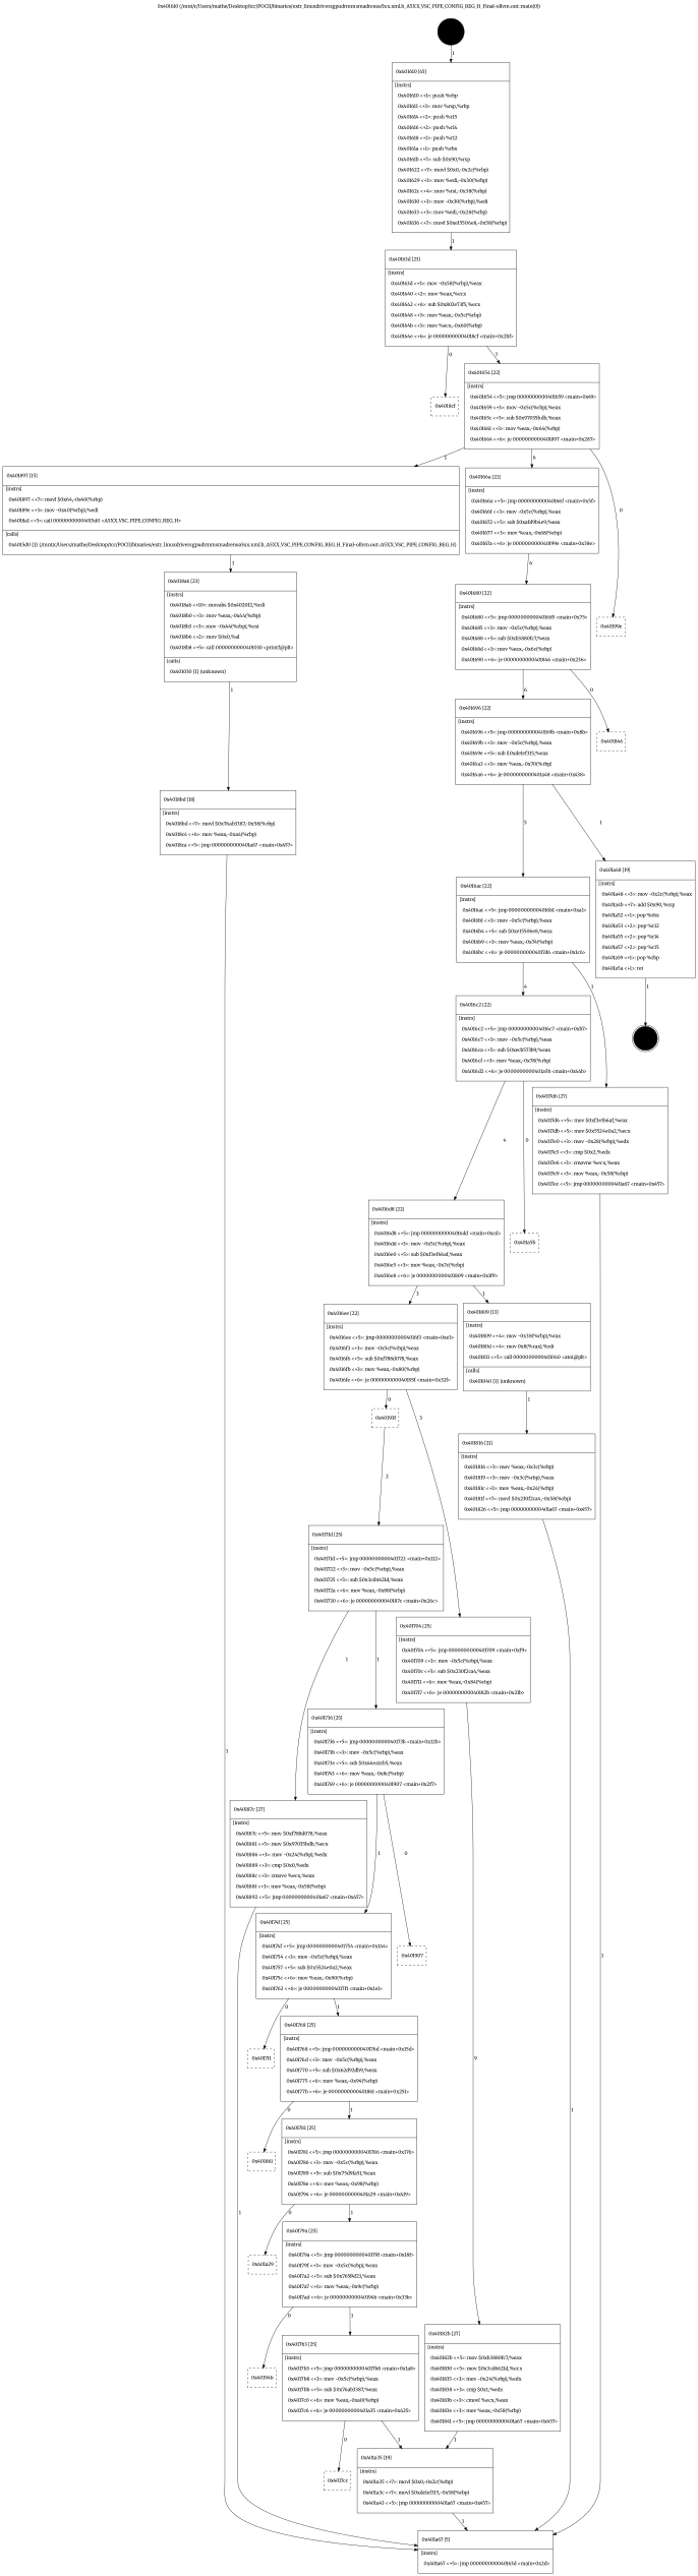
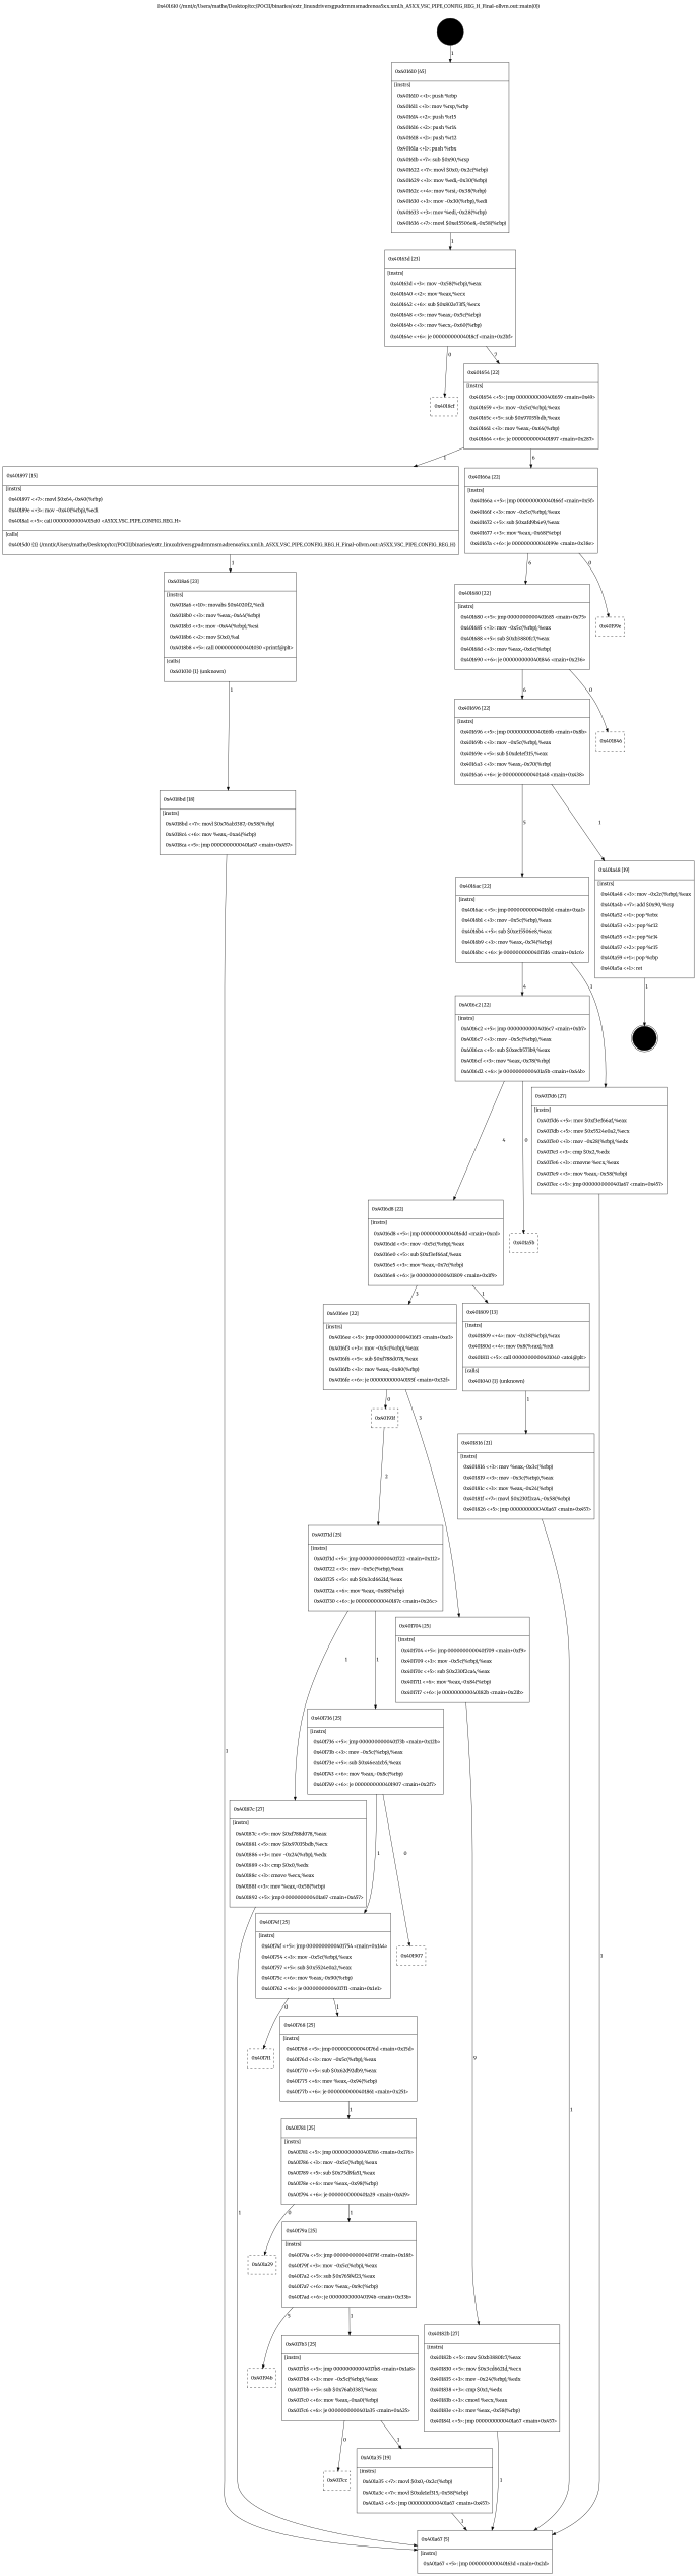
  digraph {
    fontname=Merriweather
    label="0x401610 (/mnt/c/Users/mathe/Desktop/tcc/POCII/binaries/extr_linuxdriversgpudrmmsmadrenoa5xx.xml.h_A5XX_VSC_PIPE_CONFIG_REG_H_Final-ollvm.out::main(0))"
    labelloc=t
    node [fontname=Merriweather shape=record]
    edge [fontname=Merriweather]
    Entry [fillcolor=black height=0.3 shape=circle style=filled width=0.3]
    n2 [label="{\n     0x401610 [45]\l\n     | [instrs]\l\n     &nbsp;&nbsp;0x401610 \<+1\>: push %rbp\l\n     &nbsp;&nbsp;0x401611 \<+3\>: mov %rsp,%rbp\l\n     &nbsp;&nbsp;0x401614 \<+2\>: push %r15\l\n     &nbsp;&nbsp;0x401616 \<+2\>: push %r14\l\n     &nbsp;&nbsp;0x401618 \<+2\>: push %r12\l\n     &nbsp;&nbsp;0x40161a \<+1\>: push %rbx\l\n     &nbsp;&nbsp;0x40161b \<+7\>: sub $0x90,%rsp\l\n     &nbsp;&nbsp;0x401622 \<+7\>: movl $0x0,-0x2c(%rbp)\l\n     &nbsp;&nbsp;0x401629 \<+3\>: mov %edi,-0x30(%rbp)\l\n     &nbsp;&nbsp;0x40162c \<+4\>: mov %rsi,-0x38(%rbp)\l\n     &nbsp;&nbsp;0x401630 \<+3\>: mov -0x30(%rbp),%edi\l\n     &nbsp;&nbsp;0x401633 \<+3\>: mov %edi,-0x28(%rbp)\l\n     &nbsp;&nbsp;0x401636 \<+7\>: movl $0xe15506e8,-0x58(%rbp)\l\n  }"]
    n3 [label="{\n     0x40163d [23]\l\n     | [instrs]\l\n     &nbsp;&nbsp;0x40163d \<+3\>: mov -0x58(%rbp),%eax\l\n     &nbsp;&nbsp;0x401640 \<+2\>: mov %eax,%ecx\l\n     &nbsp;&nbsp;0x401642 \<+6\>: sub $0x802e73f5,%ecx\l\n     &nbsp;&nbsp;0x401648 \<+3\>: mov %eax,-0x5c(%rbp)\l\n     &nbsp;&nbsp;0x40164b \<+3\>: mov %ecx,-0x60(%rbp)\l\n     &nbsp;&nbsp;0x40164e \<+6\>: je 00000000004018cf \<main+0x2bf\>\l\n  }"]
    n4 [label="{\n     0x4018cf\l\n  }" style=dashed]
    n5 [label="{\n     0x401654 [22]\l\n     | [instrs]\l\n     &nbsp;&nbsp;0x401654 \<+5\>: jmp 0000000000401659 \<main+0x49\>\l\n     &nbsp;&nbsp;0x401659 \<+3\>: mov -0x5c(%rbp),%eax\l\n     &nbsp;&nbsp;0x40165c \<+5\>: sub $0x97035bdb,%eax\l\n     &nbsp;&nbsp;0x401661 \<+3\>: mov %eax,-0x64(%rbp)\l\n     &nbsp;&nbsp;0x401664 \<+6\>: je 0000000000401897 \<main+0x287\>\l\n  }"]
    n6 [label="{\n     0x401897 [15]\l\n     | [instrs]\l\n     &nbsp;&nbsp;0x401897 \<+7\>: movl $0x64,-0x40(%rbp)\l\n     &nbsp;&nbsp;0x40189e \<+3\>: mov -0x40(%rbp),%edi\l\n     &nbsp;&nbsp;0x4018a1 \<+5\>: call 00000000004015d0 \<A5XX_VSC_PIPE_CONFIG_REG_H\>\l\n     | [calls]\l\n     &nbsp;&nbsp;0x4015d0 \{1\} (/mnt/c/Users/mathe/Desktop/tcc/POCII/binaries/extr_linuxdriversgpudrmmsmadrenoa5xx.xml.h_A5XX_VSC_PIPE_CONFIG_REG_H_Final-ollvm.out::A5XX_VSC_PIPE_CONFIG_REG_H)\l\n  }"]
    n7 [label="{\n     0x40166a [22]\l\n     | [instrs]\l\n     &nbsp;&nbsp;0x40166a \<+5\>: jmp 000000000040166f \<main+0x5f\>\l\n     &nbsp;&nbsp;0x40166f \<+3\>: mov -0x5c(%rbp),%eax\l\n     &nbsp;&nbsp;0x401672 \<+5\>: sub $0xafd9b4e9,%eax\l\n     &nbsp;&nbsp;0x401677 \<+3\>: mov %eax,-0x68(%rbp)\l\n     &nbsp;&nbsp;0x40167a \<+6\>: je 000000000040199e \<main+0x38e\>\l\n  }"]
    n8 [label="{\n     0x4018a6 [23]\l\n     | [instrs]\l\n     &nbsp;&nbsp;0x4018a6 \<+10\>: movabs $0x4020f2,%rdi\l\n     &nbsp;&nbsp;0x4018b0 \<+3\>: mov %eax,-0x44(%rbp)\l\n     &nbsp;&nbsp;0x4018b3 \<+3\>: mov -0x44(%rbp),%esi\l\n     &nbsp;&nbsp;0x4018b6 \<+2\>: mov $0x0,%al\l\n     &nbsp;&nbsp;0x4018b8 \<+5\>: call 0000000000401030 \<printf@plt\>\l\n     | [calls]\l\n     &nbsp;&nbsp;0x401030 \{1\} (unknown)\l\n  }"]
    n9 [label="{\n     0x40199e\l\n  }" style=dashed]
    n10 [label="{\n     0x401680 [22]\l\n     | [instrs]\l\n     &nbsp;&nbsp;0x401680 \<+5\>: jmp 0000000000401685 \<main+0x75\>\l\n     &nbsp;&nbsp;0x401685 \<+3\>: mov -0x5c(%rbp),%eax\l\n     &nbsp;&nbsp;0x401688 \<+5\>: sub $0xb3880fc7,%eax\l\n     &nbsp;&nbsp;0x40168d \<+3\>: mov %eax,-0x6c(%rbp)\l\n     &nbsp;&nbsp;0x401690 \<+6\>: je 0000000000401846 \<main+0x236\>\l\n  }"]
    Exit [fillcolor=black height=0.3 peripheries=2 shape=circle style=filled width=0.3]
    n12 [label="{\n     0x4018bd [18]\l\n     | [instrs]\l\n     &nbsp;&nbsp;0x4018bd \<+7\>: movl $0x76ab3387,-0x58(%rbp)\l\n     &nbsp;&nbsp;0x4018c4 \<+6\>: mov %eax,-0xa4(%rbp)\l\n     &nbsp;&nbsp;0x4018ca \<+5\>: jmp 0000000000401a67 \<main+0x457\>\l\n  }"]
    n13 [label="{\n     0x401846\l\n  }" style=dashed]
    n14 [label="{\n     0x401696 [22]\l\n     | [instrs]\l\n     &nbsp;&nbsp;0x401696 \<+5\>: jmp 000000000040169b \<main+0x8b\>\l\n     &nbsp;&nbsp;0x40169b \<+3\>: mov -0x5c(%rbp),%eax\l\n     &nbsp;&nbsp;0x40169e \<+5\>: sub $0xde1ef315,%eax\l\n     &nbsp;&nbsp;0x4016a3 \<+3\>: mov %eax,-0x70(%rbp)\l\n     &nbsp;&nbsp;0x4016a6 \<+6\>: je 0000000000401a48 \<main+0x438\>\l\n  }"]
    n15 [label="{\n     0x4017cc\l\n  }" style=dashed]
    n16 [label="{\n     0x401a48 [19]\l\n     | [instrs]\l\n     &nbsp;&nbsp;0x401a48 \<+3\>: mov -0x2c(%rbp),%eax\l\n     &nbsp;&nbsp;0x401a4b \<+7\>: add $0x90,%rsp\l\n     &nbsp;&nbsp;0x401a52 \<+1\>: pop %rbx\l\n     &nbsp;&nbsp;0x401a53 \<+2\>: pop %r12\l\n     &nbsp;&nbsp;0x401a55 \<+2\>: pop %r14\l\n     &nbsp;&nbsp;0x401a57 \<+2\>: pop %r15\l\n     &nbsp;&nbsp;0x401a59 \<+1\>: pop %rbp\l\n     &nbsp;&nbsp;0x401a5a \<+1\>: ret\l\n  }"]
    n17 [label="{\n     0x4016ac [22]\l\n     | [instrs]\l\n     &nbsp;&nbsp;0x4016ac \<+5\>: jmp 00000000004016b1 \<main+0xa1\>\l\n     &nbsp;&nbsp;0x4016b1 \<+3\>: mov -0x5c(%rbp),%eax\l\n     &nbsp;&nbsp;0x4016b4 \<+5\>: sub $0xe15506e8,%eax\l\n     &nbsp;&nbsp;0x4016b9 \<+3\>: mov %eax,-0x74(%rbp)\l\n     &nbsp;&nbsp;0x4016bc \<+6\>: je 00000000004017d6 \<main+0x1c6\>\l\n  }"]
    n18 [label="{\n     0x401a35 [19]\l\n     | [instrs]\l\n     &nbsp;&nbsp;0x401a35 \<+7\>: movl $0x0,-0x2c(%rbp)\l\n     &nbsp;&nbsp;0x401a3c \<+7\>: movl $0xde1ef315,-0x58(%rbp)\l\n     &nbsp;&nbsp;0x401a43 \<+5\>: jmp 0000000000401a67 \<main+0x457\>\l\n  }"]
    n19 [label="{\n     0x401a67 [5]\l\n     | [instrs]\l\n     &nbsp;&nbsp;0x401a67 \<+5\>: jmp 000000000040163d \<main+0x2d\>\l\n  }"]
    n20 [label="{\n     0x4017d6 [27]\l\n     | [instrs]\l\n     &nbsp;&nbsp;0x4017d6 \<+5\>: mov $0xf3ef66af,%eax\l\n     &nbsp;&nbsp;0x4017db \<+5\>: mov $0x5524e0a2,%ecx\l\n     &nbsp;&nbsp;0x4017e0 \<+3\>: mov -0x28(%rbp),%edx\l\n     &nbsp;&nbsp;0x4017e3 \<+3\>: cmp $0x2,%edx\l\n     &nbsp;&nbsp;0x4017e6 \<+3\>: cmovne %ecx,%eax\l\n     &nbsp;&nbsp;0x4017e9 \<+3\>: mov %eax,-0x58(%rbp)\l\n     &nbsp;&nbsp;0x4017ec \<+5\>: jmp 0000000000401a67 \<main+0x457\>\l\n  }"]
    n21 [label="{\n     0x4016c2 [22]\l\n     | [instrs]\l\n     &nbsp;&nbsp;0x4016c2 \<+5\>: jmp 00000000004016c7 \<main+0xb7\>\l\n     &nbsp;&nbsp;0x4016c7 \<+3\>: mov -0x5c(%rbp),%eax\l\n     &nbsp;&nbsp;0x4016ca \<+5\>: sub $0xecb573b9,%eax\l\n     &nbsp;&nbsp;0x4016cf \<+3\>: mov %eax,-0x78(%rbp)\l\n     &nbsp;&nbsp;0x4016d2 \<+6\>: je 0000000000401a5b \<main+0x44b\>\l\n  }"]
    n22 [label="{\n     0x4017b3 [25]\l\n     | [instrs]\l\n     &nbsp;&nbsp;0x4017b3 \<+5\>: jmp 00000000004017b8 \<main+0x1a8\>\l\n     &nbsp;&nbsp;0x4017b8 \<+3\>: mov -0x5c(%rbp),%eax\l\n     &nbsp;&nbsp;0x4017bb \<+5\>: sub $0x76ab3387,%eax\l\n     &nbsp;&nbsp;0x4017c0 \<+6\>: mov %eax,-0xa0(%rbp)\l\n     &nbsp;&nbsp;0x4017c6 \<+6\>: je 0000000000401a35 \<main+0x425\>\l\n  }"]
    n23 [label="{\n     0x401a5b\l\n  }" style=dashed]
    n24 [label="{\n     0x4016d8 [22]\l\n     | [instrs]\l\n     &nbsp;&nbsp;0x4016d8 \<+5\>: jmp 00000000004016dd \<main+0xcd\>\l\n     &nbsp;&nbsp;0x4016dd \<+3\>: mov -0x5c(%rbp),%eax\l\n     &nbsp;&nbsp;0x4016e0 \<+5\>: sub $0xf3ef66af,%eax\l\n     &nbsp;&nbsp;0x4016e5 \<+3\>: mov %eax,-0x7c(%rbp)\l\n     &nbsp;&nbsp;0x4016e8 \<+6\>: je 0000000000401809 \<main+0x1f9\>\l\n  }"]
    n25 [label="{\n     0x40194b\l\n  }" style=dashed]
    n26 [label="{\n     0x401809 [13]\l\n     | [instrs]\l\n     &nbsp;&nbsp;0x401809 \<+4\>: mov -0x38(%rbp),%rax\l\n     &nbsp;&nbsp;0x40180d \<+4\>: mov 0x8(%rax),%rdi\l\n     &nbsp;&nbsp;0x401811 \<+5\>: call 0000000000401040 \<atoi@plt\>\l\n     | [calls]\l\n     &nbsp;&nbsp;0x401040 \{1\} (unknown)\l\n  }"]
    n27 [label="{\n     0x4016ee [22]\l\n     | [instrs]\l\n     &nbsp;&nbsp;0x4016ee \<+5\>: jmp 00000000004016f3 \<main+0xe3\>\l\n     &nbsp;&nbsp;0x4016f3 \<+3\>: mov -0x5c(%rbp),%eax\l\n     &nbsp;&nbsp;0x4016f6 \<+5\>: sub $0xf788d078,%eax\l\n     &nbsp;&nbsp;0x4016fb \<+3\>: mov %eax,-0x80(%rbp)\l\n     &nbsp;&nbsp;0x4016fe \<+6\>: je 000000000040193f \<main+0x32f\>\l\n  }"]
    n28 [label="{\n     0x40179a [25]\l\n     | [instrs]\l\n     &nbsp;&nbsp;0x40179a \<+5\>: jmp 000000000040179f \<main+0x18f\>\l\n     &nbsp;&nbsp;0x40179f \<+3\>: mov -0x5c(%rbp),%eax\l\n     &nbsp;&nbsp;0x4017a2 \<+5\>: sub $0x765f4f23,%eax\l\n     &nbsp;&nbsp;0x4017a7 \<+6\>: mov %eax,-0x9c(%rbp)\l\n     &nbsp;&nbsp;0x4017ad \<+6\>: je 000000000040194b \<main+0x33b\>\l\n  }"]
    n29 [label="{\n     0x401816 [21]\l\n     | [instrs]\l\n     &nbsp;&nbsp;0x401816 \<+3\>: mov %eax,-0x3c(%rbp)\l\n     &nbsp;&nbsp;0x401819 \<+3\>: mov -0x3c(%rbp),%eax\l\n     &nbsp;&nbsp;0x40181c \<+3\>: mov %eax,-0x24(%rbp)\l\n     &nbsp;&nbsp;0x40181f \<+7\>: movl $0x230f2ca4,-0x58(%rbp)\l\n     &nbsp;&nbsp;0x401826 \<+5\>: jmp 0000000000401a67 \<main+0x457\>\l\n  }"]
    n30 [label="{\n     0x40193f\l\n  }" style=dashed]
    n31 [label="{\n     0x401704 [25]\l\n     | [instrs]\l\n     &nbsp;&nbsp;0x401704 \<+5\>: jmp 0000000000401709 \<main+0xf9\>\l\n     &nbsp;&nbsp;0x401709 \<+3\>: mov -0x5c(%rbp),%eax\l\n     &nbsp;&nbsp;0x40170c \<+5\>: sub $0x230f2ca4,%eax\l\n     &nbsp;&nbsp;0x401711 \<+6\>: mov %eax,-0x84(%rbp)\l\n     &nbsp;&nbsp;0x401717 \<+6\>: je 000000000040182b \<main+0x21b\>\l\n  }"]
    n32 [label="{\n     0x401a29\l\n  }" style=dashed]
    n33 [label="{\n     0x40171d [25]\l\n     | [instrs]\l\n     &nbsp;&nbsp;0x40171d \<+5\>: jmp 0000000000401722 \<main+0x112\>\l\n     &nbsp;&nbsp;0x401722 \<+3\>: mov -0x5c(%rbp),%eax\l\n     &nbsp;&nbsp;0x401725 \<+5\>: sub $0x3cd6621d,%eax\l\n     &nbsp;&nbsp;0x40172a \<+6\>: mov %eax,-0x88(%rbp)\l\n     &nbsp;&nbsp;0x401730 \<+6\>: je 000000000040187c \<main+0x26c\>\l\n  }"]
    n34 [label="{\n     0x40182b [27]\l\n     | [instrs]\l\n     &nbsp;&nbsp;0x40182b \<+5\>: mov $0xb3880fc7,%eax\l\n     &nbsp;&nbsp;0x401830 \<+5\>: mov $0x3cd6621d,%ecx\l\n     &nbsp;&nbsp;0x401835 \<+3\>: mov -0x24(%rbp),%edx\l\n     &nbsp;&nbsp;0x401838 \<+3\>: cmp $0x1,%edx\l\n     &nbsp;&nbsp;0x40183b \<+3\>: cmovl %ecx,%eax\l\n     &nbsp;&nbsp;0x40183e \<+3\>: mov %eax,-0x58(%rbp)\l\n     &nbsp;&nbsp;0x401841 \<+5\>: jmp 0000000000401a67 \<main+0x457\>\l\n  }"]
    n35 [label="{\n     0x401781 [25]\l\n     | [instrs]\l\n     &nbsp;&nbsp;0x401781 \<+5\>: jmp 0000000000401786 \<main+0x176\>\l\n     &nbsp;&nbsp;0x401786 \<+3\>: mov -0x5c(%rbp),%eax\l\n     &nbsp;&nbsp;0x401789 \<+5\>: sub $0x75d9fa51,%eax\l\n     &nbsp;&nbsp;0x40178e \<+6\>: mov %eax,-0x98(%rbp)\l\n     &nbsp;&nbsp;0x401794 \<+6\>: je 0000000000401a29 \<main+0x419\>\l\n  }"]
    n36 [label="{\n     0x40187c [27]\l\n     | [instrs]\l\n     &nbsp;&nbsp;0x40187c \<+5\>: mov $0xf788d078,%eax\l\n     &nbsp;&nbsp;0x401881 \<+5\>: mov $0x97035bdb,%ecx\l\n     &nbsp;&nbsp;0x401886 \<+3\>: mov -0x24(%rbp),%edx\l\n     &nbsp;&nbsp;0x401889 \<+3\>: cmp $0x0,%edx\l\n     &nbsp;&nbsp;0x40188c \<+3\>: cmove %ecx,%eax\l\n     &nbsp;&nbsp;0x40188f \<+3\>: mov %eax,-0x58(%rbp)\l\n     &nbsp;&nbsp;0x401892 \<+5\>: jmp 0000000000401a67 \<main+0x457\>\l\n  }"]
    n37 [label="{\n     0x401736 [25]\l\n     | [instrs]\l\n     &nbsp;&nbsp;0x401736 \<+5\>: jmp 000000000040173b \<main+0x12b\>\l\n     &nbsp;&nbsp;0x40173b \<+3\>: mov -0x5c(%rbp),%eax\l\n     &nbsp;&nbsp;0x40173e \<+5\>: sub $0x46ea1cb5,%eax\l\n     &nbsp;&nbsp;0x401743 \<+6\>: mov %eax,-0x8c(%rbp)\l\n     &nbsp;&nbsp;0x401749 \<+6\>: je 0000000000401907 \<main+0x2f7\>\l\n  }"]
-   n38 [label="{\n     0x401861\l\n  }" style=dashed]
    n39 [label="{\n     0x401907\l\n  }" style=dashed]
    n40 [label="{\n     0x40174f [25]\l\n     | [instrs]\l\n     &nbsp;&nbsp;0x40174f \<+5\>: jmp 0000000000401754 \<main+0x144\>\l\n     &nbsp;&nbsp;0x401754 \<+3\>: mov -0x5c(%rbp),%eax\l\n     &nbsp;&nbsp;0x401757 \<+5\>: sub $0x5524e0a2,%eax\l\n     &nbsp;&nbsp;0x40175c \<+6\>: mov %eax,-0x90(%rbp)\l\n     &nbsp;&nbsp;0x401762 \<+6\>: je 00000000004017f1 \<main+0x1e1\>\l\n  }"]
    n41 [label="{\n     0x401768 [25]\l\n     | [instrs]\l\n     &nbsp;&nbsp;0x401768 \<+5\>: jmp 000000000040176d \<main+0x15d\>\l\n     &nbsp;&nbsp;0x40176d \<+3\>: mov -0x5c(%rbp),%eax\l\n     &nbsp;&nbsp;0x401770 \<+5\>: sub $0x62d92db9,%eax\l\n     &nbsp;&nbsp;0x401775 \<+6\>: mov %eax,-0x94(%rbp)\l\n     &nbsp;&nbsp;0x40177b \<+6\>: je 0000000000401861 \<main+0x251\>\l\n  }"]
    n42 [label="{\n     0x4017f1\l\n  }" style=dashed]
    Entry -> n2 [label=" 1"]
    n2 -> n3 [label=" 1"]
    n3 -> n4 [label=" 0"]
    n3 -> n5 [label=" 7"]
    n5 -> n6 [label=" 1"]
    n5 -> n7 [label=" 6"]
    n6 -> n8 [label=" 1"]
-   n5 -> n9 [label=" 0"]
+   n7 -> n9 [label=" 0"]
    n7 -> n10 [label=" 6"]
    n8 -> n12 [label=" 1"]
    n10 -> n13 [label=" 0"]
    n10 -> n14 [label=" 6"]
    n12 -> n19 [label=" 1"]
    n14 -> n16 [label=" 1"]
    n14 -> n17 [label=" 5"]
    n16 -> Exit [label=" 1"]
    n17 -> n20 [label=" 1"]
    n17 -> n21 [label=" 4"]
    n18 -> n19 [label=" 1"]
    n20 -> n19 [label=" 1"]
    n21 -> n23 [label=" 0"]
    n21 -> n24 [label=" 4"]
    n22 -> n15 [label=" 0"]
    n22 -> n18 [label=" 1"]
    n24 -> n26 [label=" 1"]
    n24 -> n27 [label=" 3"]
    n26 -> n29 [label=" 1"]
    n27 -> n30 [label=" 0"]
    n27 -> n31 [label=" 3"]
    n28 -> n22 [label=" 1"]
-   n28 -> n25 [label=" 0"]
+   n28 -> n25 [label=" 5"]
    n29 -> n19 [label=" 1"]
    n30 -> n33 [label=" 2"]
    n31 -> n34 [label=" 9"]
    n33 -> n36 [label=" 1"]
    n33 -> n37 [label=" 1"]
-   n34 -> n18 [label=" 1"]
+   n34 -> n19 [label=" 1"]
    n35 -> n28 [label=" 1"]
    n35 -> n32 [label=" 0"]
    n36 -> n19 [label=" 1"]
    n37 -> n39 [label=" 0"]
    n37 -> n40 [label=" 1"]
    n40 -> n41 [label=" 1"]
    n40 -> n42 [label=" 0"]
    n41 -> n35 [label=" 1"]
-   n41 -> n38 [label=" 0"]
  }
